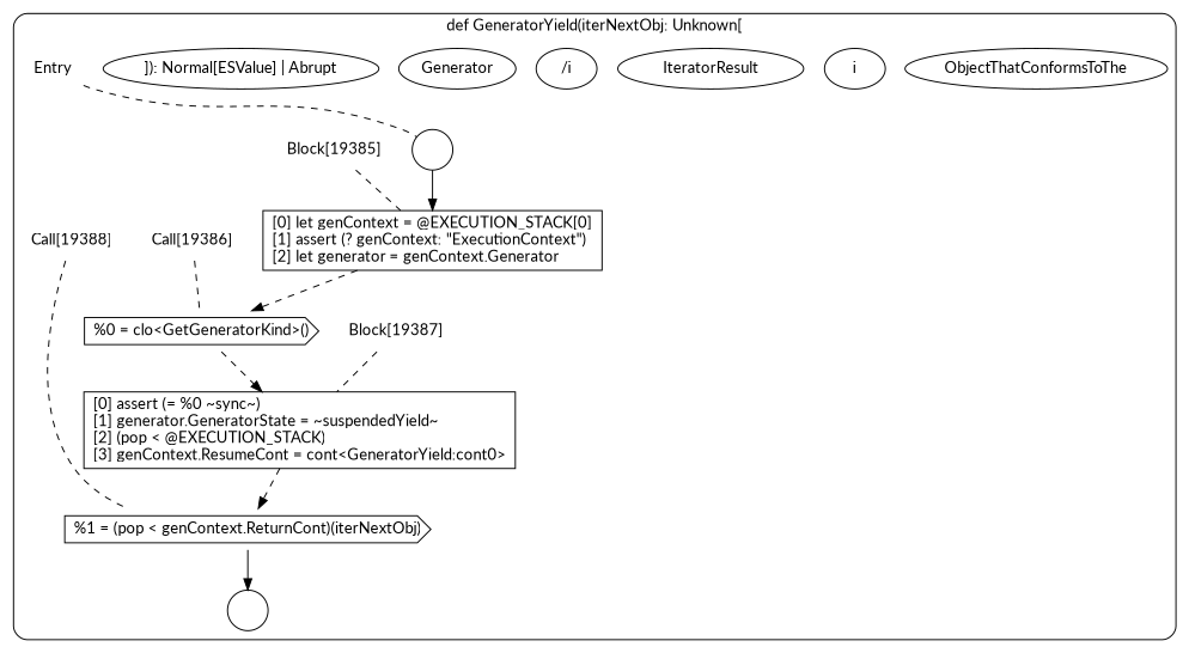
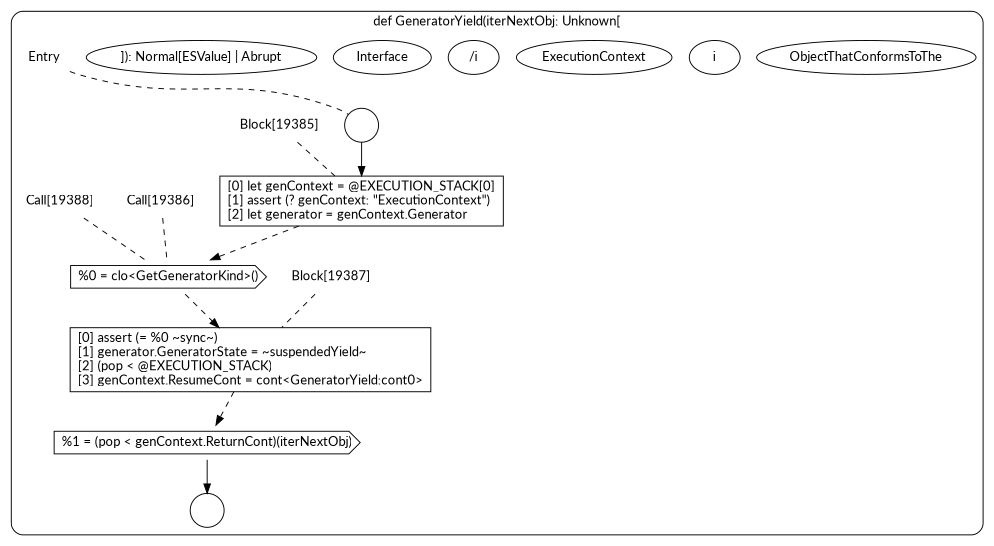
  digraph {
    fontname=Lato
    node [fontname=Lato]
    edge [color=black fontname=Lato style=dashed]
    ObjectThatConformsToThe
    i
-   IteratorResult
+   IteratorResult [label=ExecutionContext]
    "/i"
-   Interface [label=Generator]
+   Interface
    "]): Normal[ESValue] | Abrupt"
    n7 [label=<<font color="black">Entry</font>> shape=none]
    n8 [color=black fillcolor=white label=" " shape=circle style=filled]
    n9 [color=black fillcolor=white label=<<font color="black">[0] let genContext = @EXECUTION_STACK[0]<BR ALIGN="LEFT"/>[1] assert (? genContext: &quot;ExecutionContext&quot;)<BR ALIGN="LEFT"/>[2] let generator = genContext.Generator<BR ALIGN="LEFT"/></font>> shape=box style=filled]
    n10 [color=black fillcolor=white label=<<font color="black">%0 = clo&lt;GetGeneratorKind&gt;()</font>> shape=cds style=filled]
    n11 [color=black fillcolor=white label=" " shape=circle style=filled]
    n12 [label=<<font color="black">Block[19385]</font>> shape=none]
    n13 [color=black fillcolor=white label=<<font color="black">[0] assert (= %0 ~sync~)<BR ALIGN="LEFT"/>[1] generator.GeneratorState = ~suspendedYield~<BR ALIGN="LEFT"/>[2] (pop &lt; @EXECUTION_STACK)<BR ALIGN="LEFT"/>[3] genContext.ResumeCont = cont&lt;GeneratorYield:cont0&gt;<BR ALIGN="LEFT"/></font>> shape=box style=filled]
    n14 [label=<<font color="black">Call[19386]</font>> shape=none]
    n15 [color=black fillcolor=white label=<<font color="black">%1 = (pop &lt; genContext.ReturnCont)(iterNextObj)</font>> shape=cds style=filled]
    n16 [label=<<font color="black">Block[19387]</font>> shape=none]
    n17 [label=<<font color="black">Call[19388]</font>> shape=none]
    subgraph cluster_1 {
      label="def GeneratorYield(iterNextObj: Unknown["
      style=rounded
      ObjectThatConformsToThe
      i
      IteratorResult
      "/i"
      Interface
      "]): Normal[ESValue] | Abrupt"
      n7
      n8
      n9
      n10
      n11
      n12
      n13
      n14
      n15
      n16
      n17
    }
    n7 -> n8 [arrowhead=none]
    n8 -> n9 [style=""]
    n9 -> n10
    n10 -> n13
    n12 -> n9 [arrowhead=none]
    n13 -> n15
    n14 -> n10 [arrowhead=none]
    n15 -> n11 [style=""]
    n16 -> n13 [arrowhead=none]
-   n17 -> n15 [arrowhead=none]
+   n17 -> n10 [arrowhead=none]
  }
